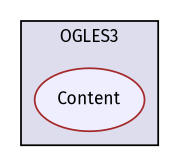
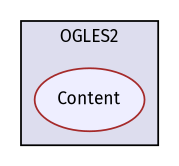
  digraph {
    compound=true
    rankdir=LR
    fontname="Fira Sans"
    n1 [fillcolor="#eeeeff" fontname="Fira Sans" fontsize=10 label=Content pencolor=black shape=ellipse style=filled color=brown]
    subgraph cluster_1 {
      bgcolor="#ddddee"
      fontsize=10
-     label=OGLES3
+     label=OGLES2
      pencolor=black
      n1
    }
  }
